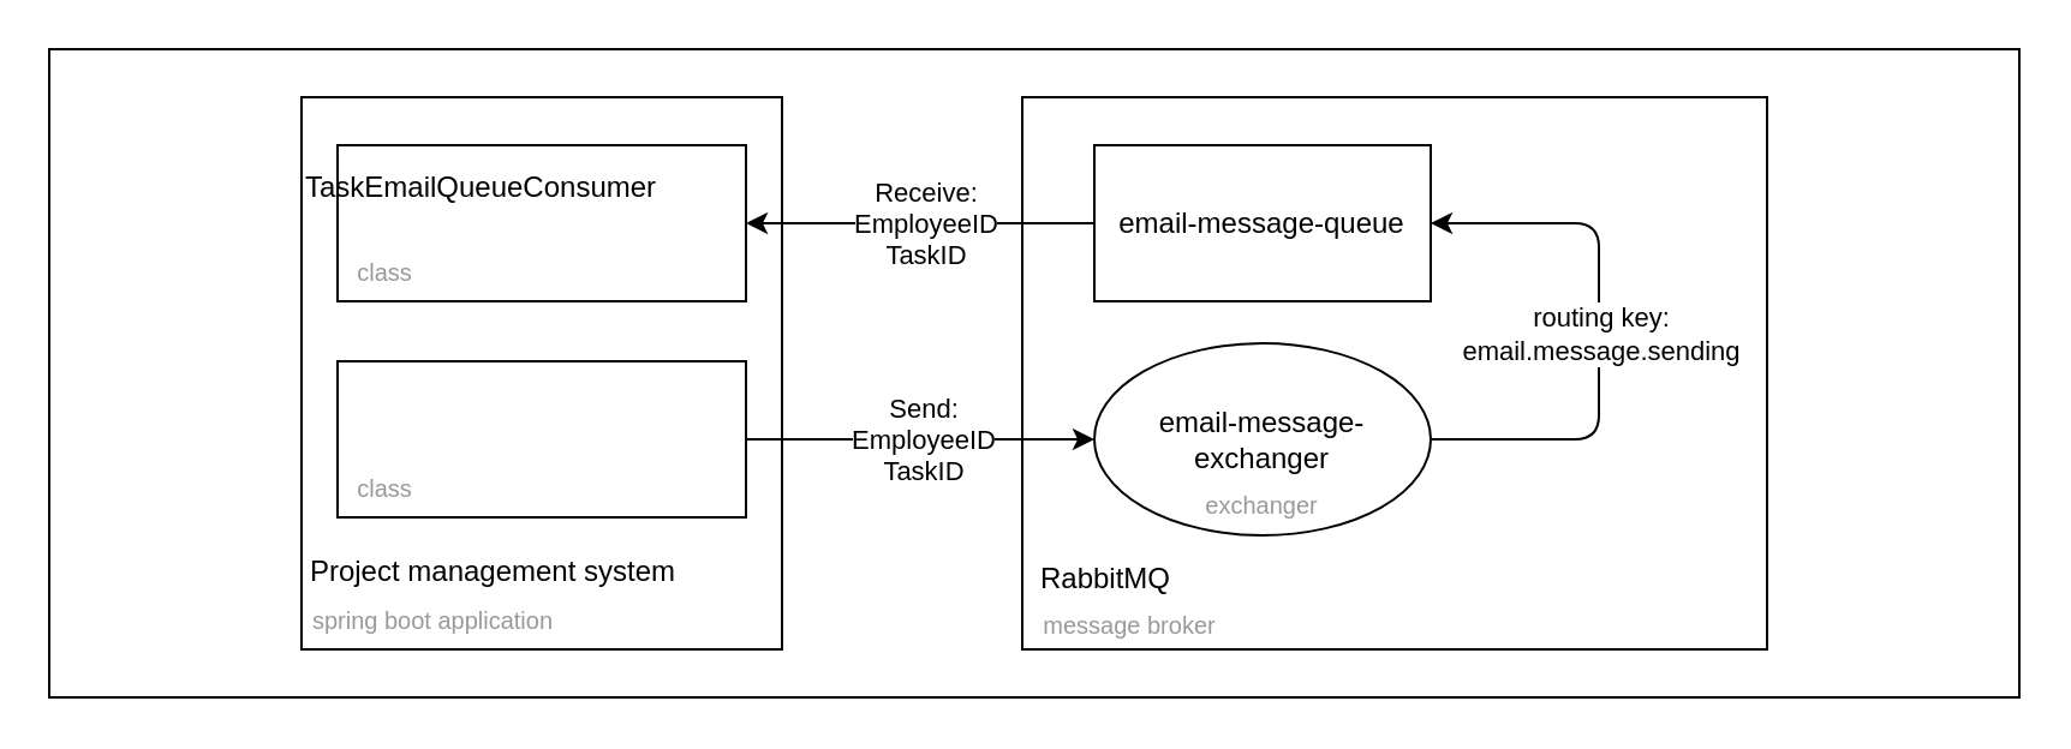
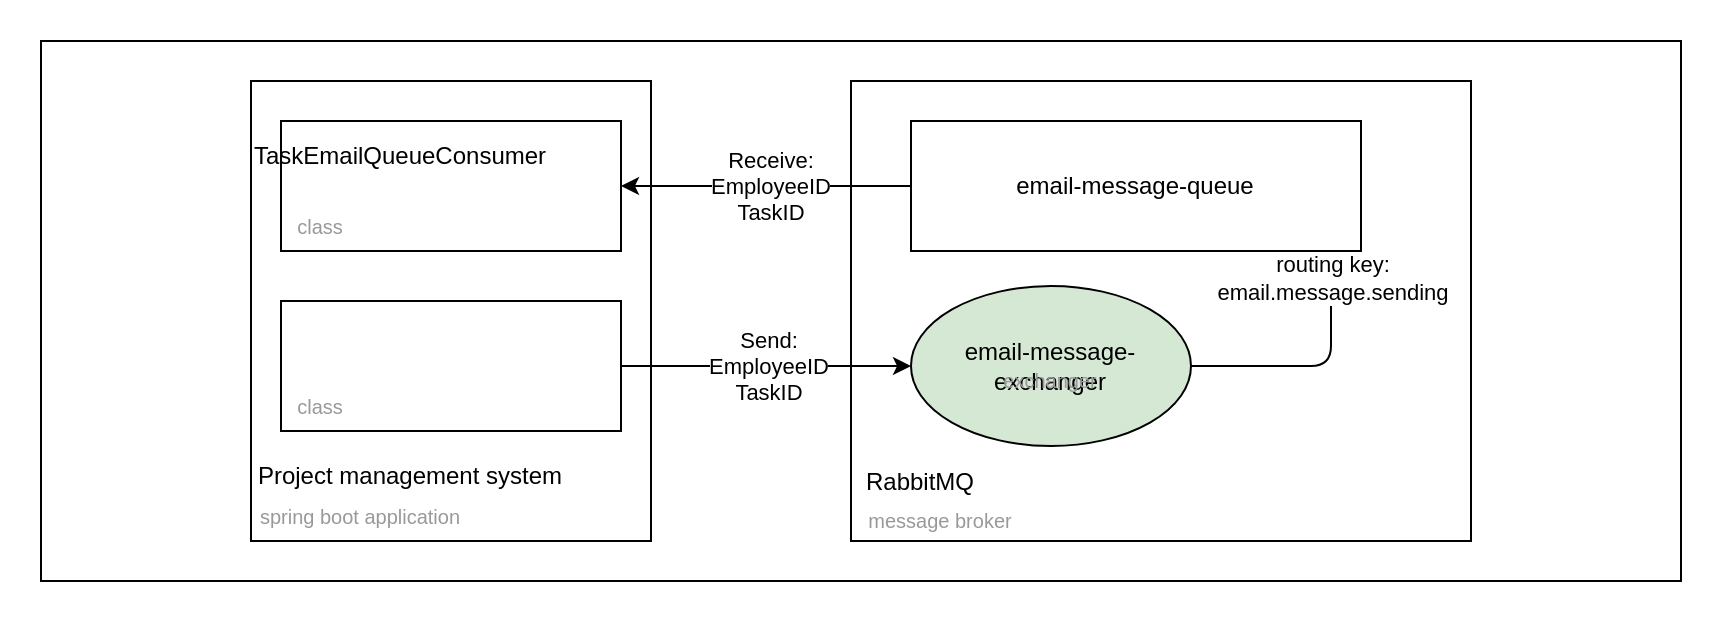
  <mxCell id="0" />
  <mxCell id="1" parent="0" />
  <mxCell id="2" value="" style="whiteSpace=wrap;html=1;" parent="1" vertex="1"><mxGeometry x="20" y="20" width="820" height="270" as="geometry" /></mxCell>
  <mxCell id="3" value="" style="whiteSpace=wrap;html=1;" parent="1" vertex="1"><mxGeometry x="425" y="40" width="310" height="230" as="geometry" /></mxCell>
  <mxCell id="4" value="RabbitMQ" style="text;html=1;strokeColor=none;fillColor=none;align=center;verticalAlign=middle;whiteSpace=wrap;rounded=0;" parent="1" vertex="1"><mxGeometry x="425" y="230" width="70" height="22.5" as="geometry" /></mxCell>
  <mxCell id="5" value="&lt;font color=&quot;#999999&quot; style=&quot;font-size: 10px;&quot;&gt;message broker&lt;/font&gt;" style="text;html=1;strokeColor=none;fillColor=none;align=center;verticalAlign=middle;whiteSpace=wrap;rounded=0;" parent="1" vertex="1"><mxGeometry x="425" y="250" width="90" height="20" as="geometry" /></mxCell>
  <mxCell id="6" value="" style="whiteSpace=wrap;html=1;" parent="1" vertex="1"><mxGeometry x="125" y="40" width="200" height="230" as="geometry" /></mxCell>
  <mxCell id="7" value="" style="rounded=0;whiteSpace=wrap;html=1;" parent="1" vertex="1"><mxGeometry x="140" y="60" width="170" height="65" as="geometry" /></mxCell>
  <mxCell id="8" value="" style="rounded=0;whiteSpace=wrap;html=1;" parent="1" vertex="1"><mxGeometry x="140" y="150" width="170" height="65" as="geometry" /></mxCell>
  <mxCell id="9" value="Project management system" style="text;html=1;strokeColor=none;fillColor=none;align=center;verticalAlign=middle;whiteSpace=wrap;rounded=0;" parent="1" vertex="1"><mxGeometry x="125" y="222.5" width="160" height="30" as="geometry" /></mxCell>
  <mxCell id="10" value="TaskEmailQueueConsumer" style="text;html=1;strokeColor=none;fillColor=none;align=center;verticalAlign=middle;whiteSpace=wrap;rounded=0;" parent="1" vertex="1"><mxGeometry x="170" y="62.5" width="60" height="30" as="geometry" /></mxCell>
  <mxCell id="11" value="&lt;font color=&quot;#999999&quot; style=&quot;font-size: 10px;&quot;&gt;class&lt;/font&gt;" style="text;html=1;strokeColor=none;fillColor=none;align=center;verticalAlign=middle;whiteSpace=wrap;rounded=0;" parent="1" vertex="1"><mxGeometry x="140" y="190" width="40" height="25" as="geometry" /></mxCell>
  <mxCell id="12" value="&lt;font color=&quot;#999999&quot; style=&quot;font-size: 10px;&quot;&gt;class&lt;/font&gt;" style="text;html=1;strokeColor=none;fillColor=none;align=center;verticalAlign=middle;whiteSpace=wrap;rounded=0;" parent="1" vertex="1"><mxGeometry x="140" y="100" width="40" height="25" as="geometry" /></mxCell>
  <mxCell id="13" value="" style="endArrow=classic;html=1;rounded=0;exitX=1;exitY=0.5;exitDx=0;exitDy=0;entryX=0;entryY=0.5;entryDx=0;entryDy=0;" parent="1" source="8" target="16" edge="1"><mxGeometry relative="1" as="geometry"><mxPoint x="339" y="182.07" as="sourcePoint" /><mxPoint x="465" y="182" as="targetPoint" /></mxGeometry></mxCell>
  <mxCell id="14" value="Send:&lt;br&gt;EmployeeID&lt;br&gt;TaskID" style="edgeLabel;resizable=0;html=1;align=center;verticalAlign=middle;" parent="13" connectable="0" vertex="1"><mxGeometry relative="1" as="geometry" /></mxCell>
  <mxCell id="15" style="edgeStyle=orthogonalEdgeStyle;rounded=1;orthogonalLoop=1;jettySize=auto;html=1;exitX=1;exitY=0.5;exitDx=0;exitDy=0;entryX=1;entryY=0.5;entryDx=0;entryDy=0;" parent="1" source="16" target="18" edge="1"><mxGeometry relative="1" as="geometry"><Array as="points"><mxPoint x="665" y="182" /><mxPoint x="665" y="92" /></Array></mxGeometry></mxCell>
- <mxCell id="16" value="email-message-exchanger" style="ellipse;whiteSpace=wrap;html=1;" parent="1" vertex="1"><mxGeometry x="455" y="142.5" width="140" height="80" as="geometry" /></mxCell>
+ <mxCell id="16" value="email-message-exchanger" style="ellipse;whiteSpace=wrap;html=1;fillColor=#d5e8d4;" parent="1" vertex="1"><mxGeometry x="455" y="142.5" width="140" height="80" as="geometry" /></mxCell>
  <mxCell id="17" style="edgeStyle=orthogonalEdgeStyle;rounded=0;orthogonalLoop=1;jettySize=auto;html=1;exitX=0;exitY=0.5;exitDx=0;exitDy=0;entryX=1;entryY=0.5;entryDx=0;entryDy=0;startArrow=none;startFill=0;endArrow=classic;endFill=1;" parent="1" source="18" target="7" edge="1"><mxGeometry relative="1" as="geometry" /></mxCell>
- <mxCell id="18" value="email-message-queue" style="rounded=0;whiteSpace=wrap;html=1;" parent="1" vertex="1"><mxGeometry x="455" y="60" width="140" height="65" as="geometry" /></mxCell>
+ <mxCell id="18" value="email-message-queue" style="rounded=0;whiteSpace=wrap;html=1;" parent="1" vertex="1"><mxGeometry x="455" y="60" width="225" height="65" as="geometry" /></mxCell>
  <mxCell id="19" value="routing key:&lt;br&gt;email.message.sending" style="edgeLabel;resizable=0;html=1;align=center;verticalAlign=middle;" parent="1" connectable="0" vertex="1"><mxGeometry x="665.004" y="138.5" as="geometry" /></mxCell>
  <mxCell id="20" value="Receive:&lt;br&gt;EmployeeID&lt;br&gt;TaskID" style="edgeLabel;resizable=0;html=1;align=center;verticalAlign=middle;" parent="1" connectable="0" vertex="1"><mxGeometry x="384.997" y="92.5" as="geometry" /></mxCell>
  <mxCell id="21" value="&lt;font color=&quot;#999999&quot; style=&quot;font-size: 10px;&quot;&gt;spring boot application&lt;/font&gt;" style="text;html=1;strokeColor=none;fillColor=none;align=center;verticalAlign=middle;whiteSpace=wrap;rounded=0;" parent="1" vertex="1"><mxGeometry x="125" y="245" width="110" height="25" as="geometry" /></mxCell>
- <mxCell id="22" value="&lt;font color=&quot;#999999&quot; style=&quot;font-size: 10px;&quot;&gt;exchanger&lt;/font&gt;" style="text;html=1;strokeColor=none;fillColor=none;align=center;verticalAlign=middle;whiteSpace=wrap;rounded=0;" parent="1" vertex="1"><mxGeometry x="505" y="197.5" width="40" height="25" as="geometry" /></mxCell>
+ <mxCell id="22" value="&lt;font color=&quot;#999999&quot; style=&quot;font-size: 10px;&quot;&gt;exchanger&lt;/font&gt;" style="text;html=1;strokeColor=none;fillColor=none;align=center;verticalAlign=middle;whiteSpace=wrap;rounded=0;" parent="1" vertex="1"><mxGeometry x="505" y="177.5" width="40" height="25" as="geometry" /></mxCell>
